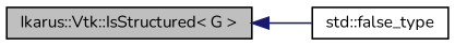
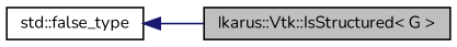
  digraph {
    rankdir=LR
    fontname=Nunito
    node [color=black fontname=Nunito fontsize=10 shape=record style=filled]
    n1 [fillcolor=grey75 fontcolor=black height=0.2 label="Ikarus::Vtk::IsStructured\< G \>" width=0.4]
    n2 [fillcolor=white height=0.2 label="std::false_type" width=0.4]
-   n1 -> n2 [color=midnightblue dir=back fontname=Nunito fontsize=10 labelfontname=Helvetica labelfontsize=10 style=solid]
+   n2 -> n1 [color=midnightblue dir=back fontname=Nunito fontsize=10 labelfontname=Helvetica labelfontsize=10 style=solid]
  }
